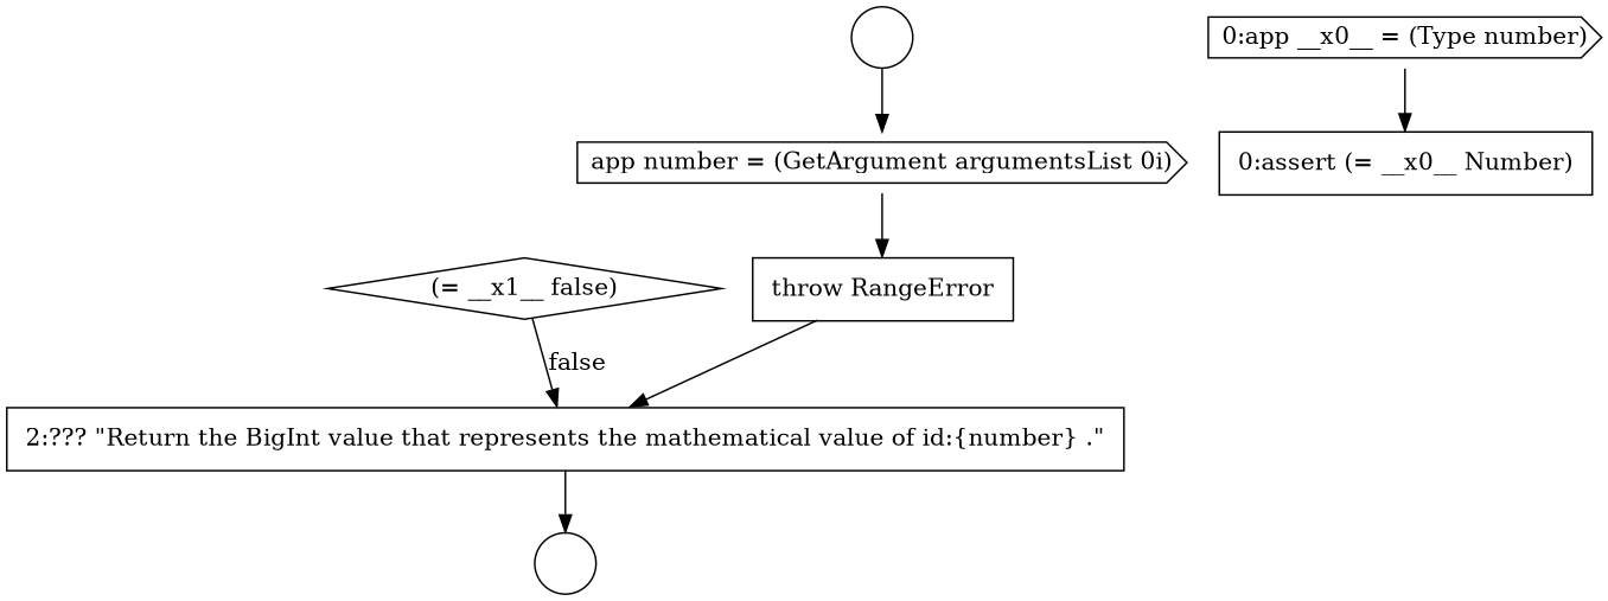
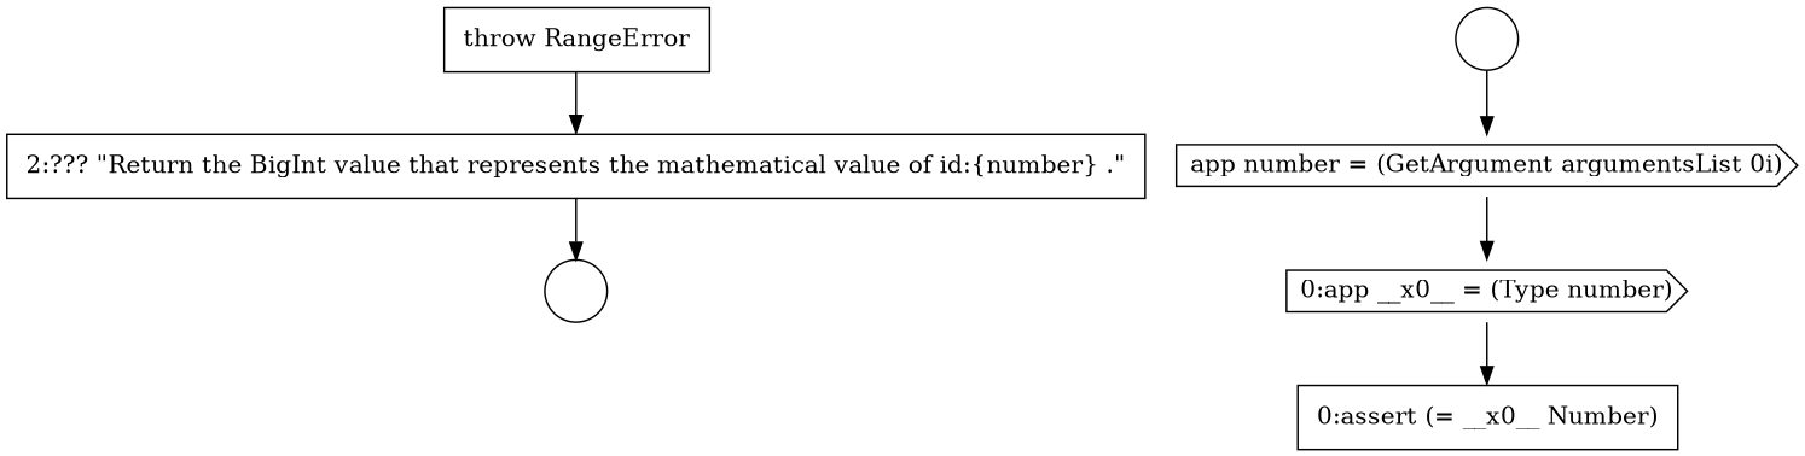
  digraph {
    node [color=black fillcolor=white shape=none style=filled]
    edge [color=black]
    n1 [label=<<font color="black">     <table border="0" cellborder="1" cellspacing="0" cellpadding="10">       <tr><td align="left">throw RangeError</td></tr>     </table>   </font>> margin=0]
    n2 [label=<<font color="black">     <table border="0" cellborder="1" cellspacing="0" cellpadding="10">       <tr><td align="left">2:??? &quot;Return the BigInt value that represents the mathematical value of id:{number} .&quot;</td></tr>     </table>   </font>> margin=0]
    n3 [label=" " shape=circle]
    n4 [label=<<font color="black">0:app __x0__ = (Type number)</font>> shape=cds]
    n5 [label=<<font color="black">     <table border="0" cellborder="1" cellspacing="0" cellpadding="10">       <tr><td align="left">0:assert (= __x0__ Number)</td></tr>     </table>   </font>> margin=0]
-   n6 [label=<<font color="black">(= __x1__ false)</font>> shape=diamond]
    n7 [label=<<font color="black">app number = (GetArgument argumentsList 0i)</font>> shape=cds]
    n8 [label=" " shape=circle]
    n1 -> n2
    n2 -> n3
    n4 -> n5
-   n6 -> n2 [label=<<font color="black">false</font>>]
-   n7 -> n1
+   n7 -> n4
    n8 -> n7
  }
